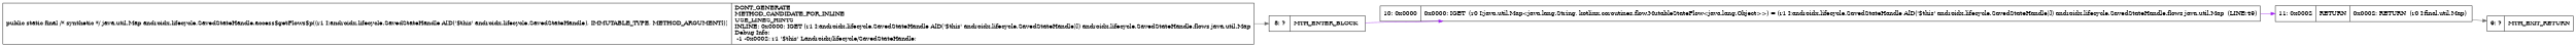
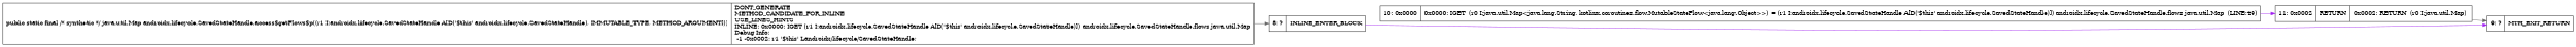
  digraph {
    rankdir=LR
    node [shape=record]
    edge [color=purple]
-   n1 [label="{8\:\ ?|MTH_ENTER_BLOCK\l}"]
+   n1 [label="{8\:\ ?|INLINE_ENTER_BLOCK\l}"]
    n2 [label="{10\:\ 0x0000|0x0000: IGET  (r0 I:java.util.Map\<java.lang.String, kotlinx.coroutines.flow.MutableStateFlow\<java.lang.Object\>\>) = (r1 I:androidx.lifecycle.SavedStateHandle A[D('$this' androidx.lifecycle.SavedStateHandle)]) androidx.lifecycle.SavedStateHandle.flows java.util.Map  (LINE:49)\l}"]
-   n3 [label="{11\:\ 0x0002|RETURN\l|0x0002: RETURN  (r0 I:final.util.Map) \l}"]
+   n3 [label="{11\:\ 0x0002|RETURN\l|0x0002: RETURN  (r0 I:java.util.Map) \l}"]
    n4 [label="{9\:\ ?|MTH_EXIT_RETURN\l}"]
    n5 [label="{public static final \/* synthetic *\/ java.util.Map androidx.lifecycle.SavedStateHandle.access$getFlows$p((r1 I:androidx.lifecycle.SavedStateHandle A[D('$this' androidx.lifecycle.SavedStateHandle), IMMUTABLE_TYPE, METHOD_ARGUMENT]))  | DONT_GENERATE\lMETHOD_CANDIDATE_FOR_INLINE\lUSE_LINES_HINTS\lINLINE: 0x0000: IGET  (r1 I:androidx.lifecycle.SavedStateHandle A[D('$this' androidx.lifecycle.SavedStateHandle)]) androidx.lifecycle.SavedStateHandle.flows java.util.Map\lDebug Info:\l  \-1 \-0x0002: r1 '$this' Landroidx\/lifecycle\/SavedStateHandle;\l}"]
-   n1 -> n2
+   n1 -> n4
    n2 -> n3
    n3 -> n4 [color=gray40]
    n5 -> n1 [color=gray40]
  }
